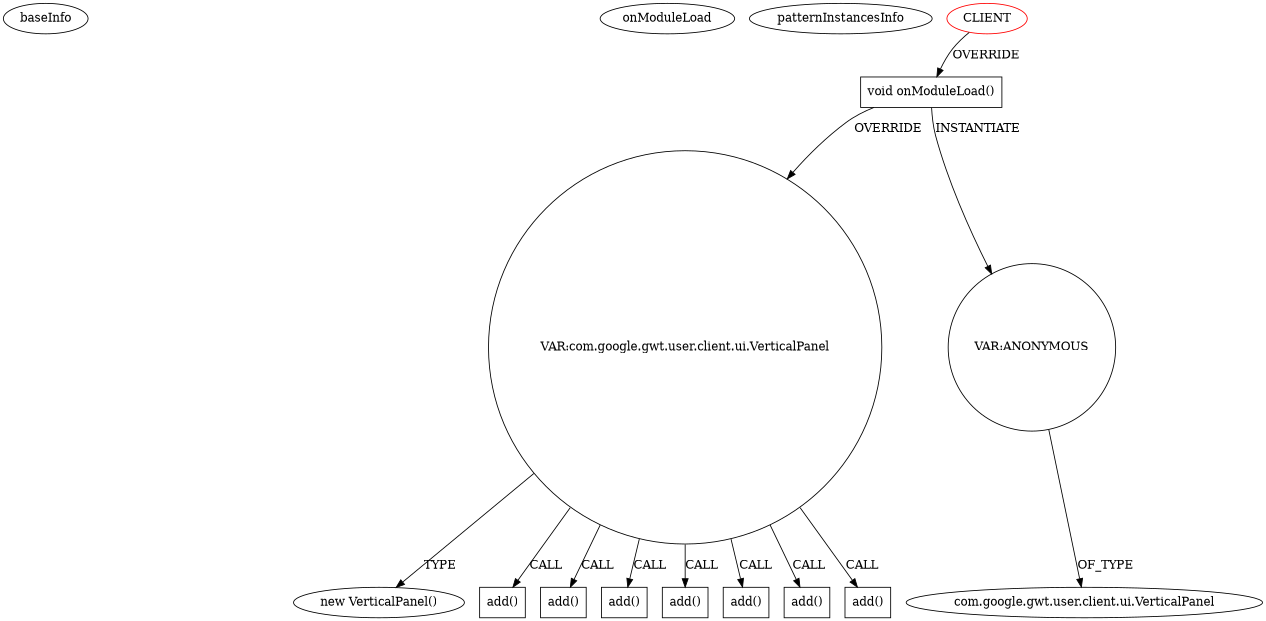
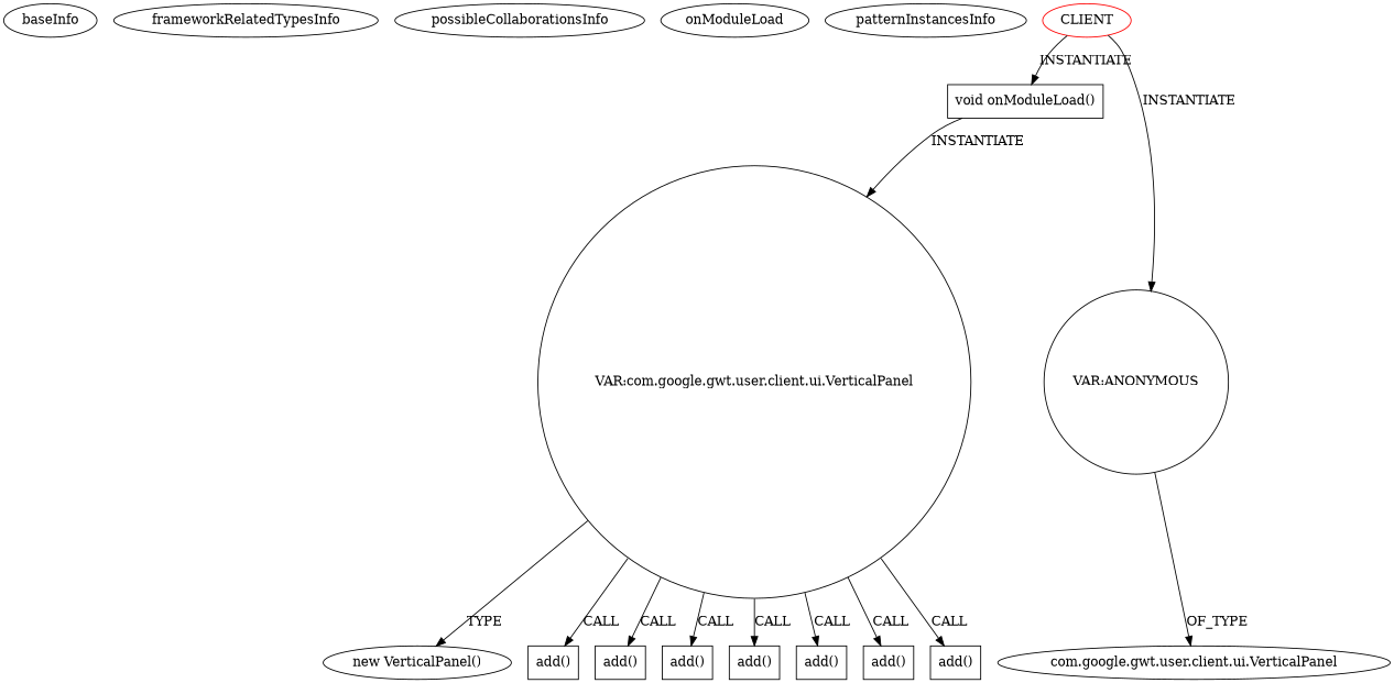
  digraph {
    node [isFrameworkType=false vertexType=INSIDE_CALL]
    baseInfo [category=pattern graphId=309 isAnonymous=false possibleRelation=false isFrameworkType="" vertexType=""]
+   frameworkRelatedTypesInfo [isFrameworkType="" vertexType=""]
+   possibleCollaborationsInfo [isFrameworkType="" vertexType=""]
    n4 [frequency=2.0 label=onModuleLoad patternRootClient=0 isFrameworkType="" vertexType=""]
    patternInstancesInfo [0="ashtonthomas-gwt-fast-touch-press~/ashtonthomas-gwt-fast-touch-press/gwt-fast-touch-press-master/src/io/ashton/fastpress/client/Gwt_fast_press.java~Gwt_fast_press~744" 1="nakaken0629-mezamashimailgwt~/nakaken0629-mezamashimailgwt/mezamashimailgwt-master/mezamashimailgwt/src/com/appspot/mezamashimailgwt/client/Mezamashimailgwt.java~Mezamashimailgwt~4116" isFrameworkType="" vertexType=""]
    n6 [label="new VerticalPanel()" vertexType=CONSTRUCTOR_CALL]
    n7 [label="VAR:com.google.gwt.user.client.ui.VerticalPanel" shape=circle vertexType=VARIABLE_EXPRESION]
    n8 [label="add()" shape=box]
    n9 [label="add()" shape=box]
    n10 [label="add()" shape=box]
    n11 [label="add()" shape=box]
    n12 [label="add()" shape=box]
    n13 [label="add()" shape=box]
    n14 [label="add()" shape=box]
    n15 [label="com.google.gwt.user.client.ui.VerticalPanel" vertexType=FRAMEWORK_CLASS_TYPE]
    n16 [label="void onModuleLoad()" shape=box vertexType=OVERRIDING_METHOD_DECLARATION]
    n17 [label="VAR:ANONYMOUS" shape=circle vertexType=VARIABLE_EXPRESION]
    n18 [color=red label=CLIENT vertexType=ROOT_CLIENT_CLASS_DECLARATION]
    n7 -> n6 [label=TYPE]
    n7 -> n8 [label=CALL]
    n7 -> n9 [label=CALL]
    n7 -> n10 [label=CALL]
    n7 -> n11 [label=CALL]
    n7 -> n12 [label=CALL]
    n7 -> n13 [label=CALL]
    n7 -> n14 [label=CALL]
-   n16 -> n7 [label=OVERRIDE]
-   n16 -> n17 [label=INSTANTIATE]
+   n16 -> n7 [label=INSTANTIATE]
+   n18 -> n17 [label=INSTANTIATE]
    n17 -> n15 [label=OF_TYPE]
-   n18 -> n16 [label=OVERRIDE]
+   n18 -> n16 [label=INSTANTIATE]
  }
